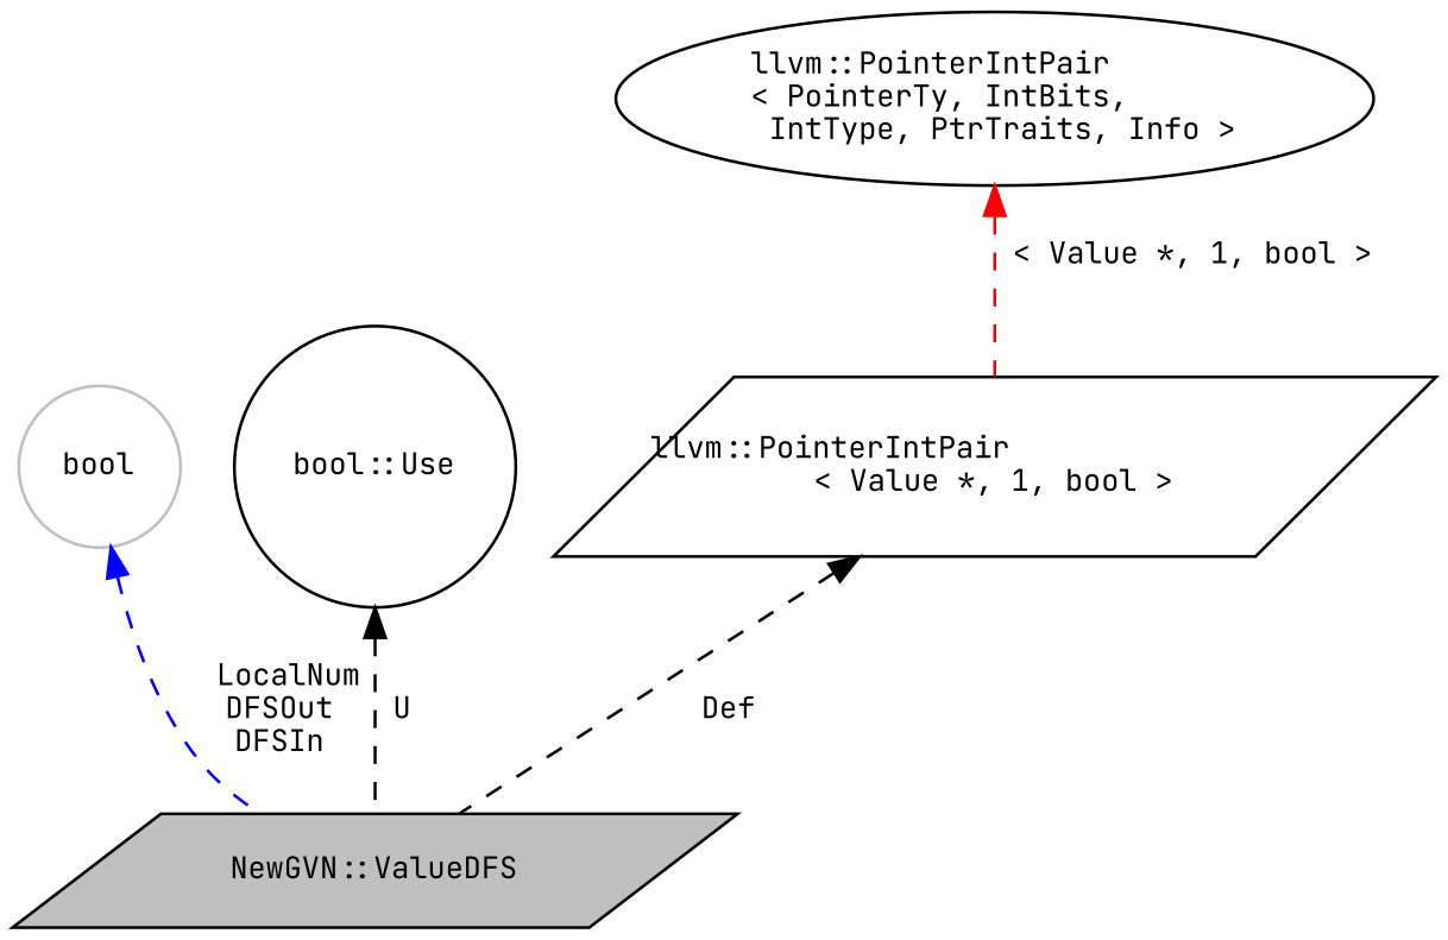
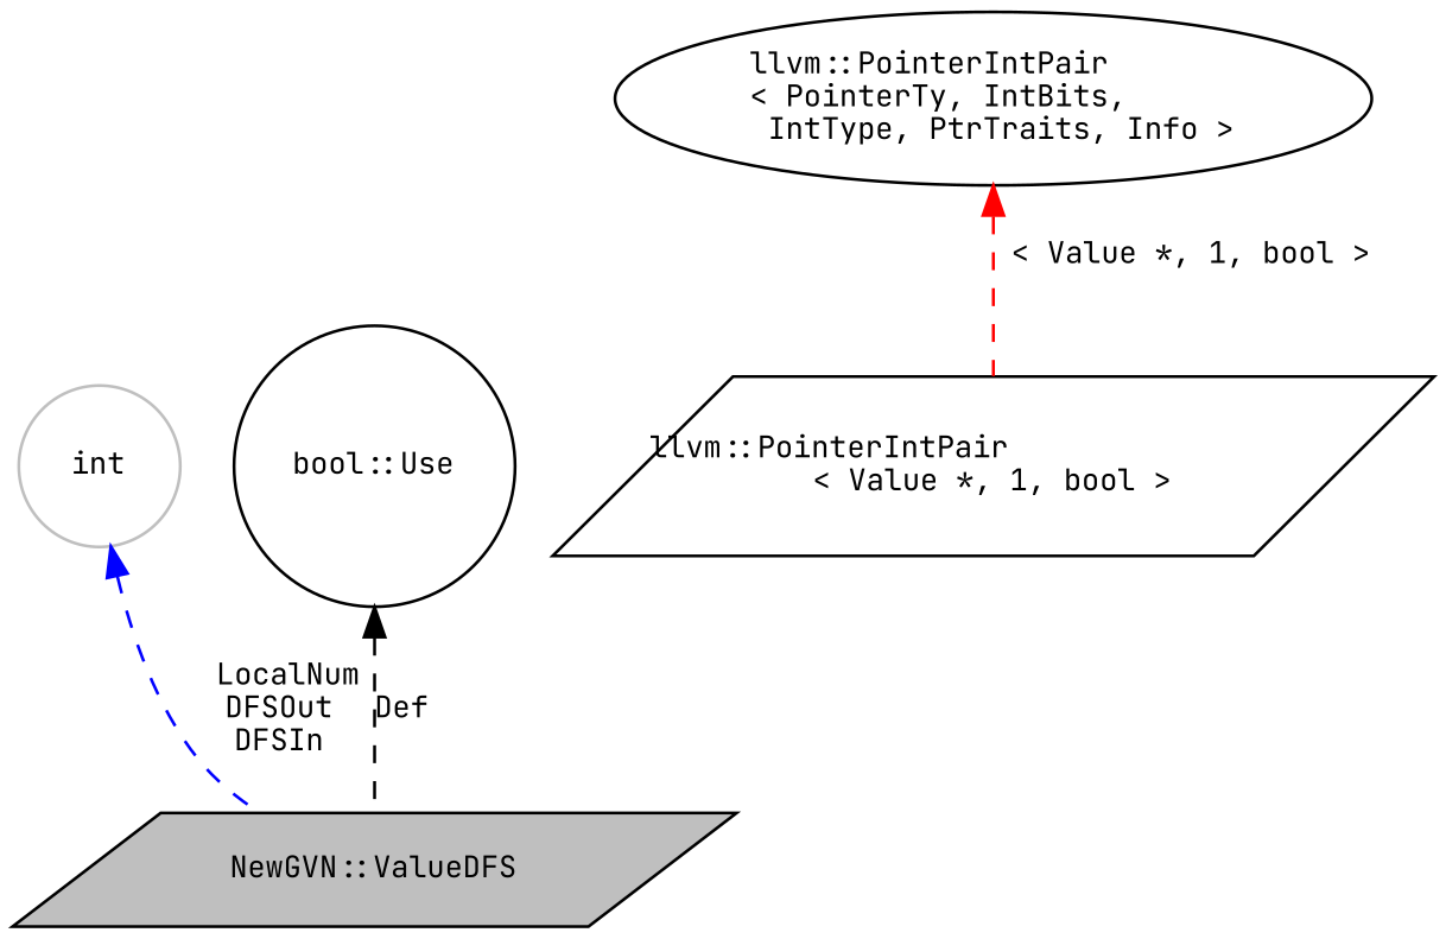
  digraph {
    fontname="JetBrains Mono"
    node [color=black fontname="JetBrains Mono" fontsize=10 shape=parallelogram]
    edge [color=black dir=back fontname="JetBrains Mono" fontsize=10 labelfontname=Helvetica labelfontsize=10 style=dashed]
    n1 [fillcolor=grey75 fontcolor=black height=0.2 label="NewGVN::ValueDFS" style=filled width=0.4]
-   n2 [color=grey75 height=0.2 label=bool shape=circle width=0.4]
+   n2 [color=grey75 height=0.2 label=int shape=circle width=0.4]
    n3 [height=0.2 label="bool::Use" shape=circle width=0.4]
    n4 [height=0.2 label="llvm::PointerIntPair\l\< Value *, 1, bool \>" width=0.4]
    n5 [height=0.2 label="llvm::PointerIntPair\l\< PointerTy, IntBits,\l IntType, PtrTraits, Info \>" shape=ellipse width=0.4]
    n2 -> n1 [color=blue label=" LocalNum\nDFSOut\nDFSIn"]
-   n3 -> n1 [label=" U"]
-   n4 -> n1 [label=" Def"]
+   n3 -> n1 [label=" Def"]
    n5 -> n4 [color=red label=" \< Value *, 1, bool \>"]
  }
